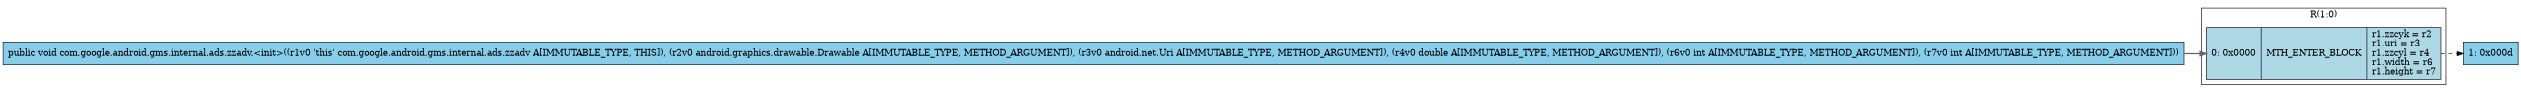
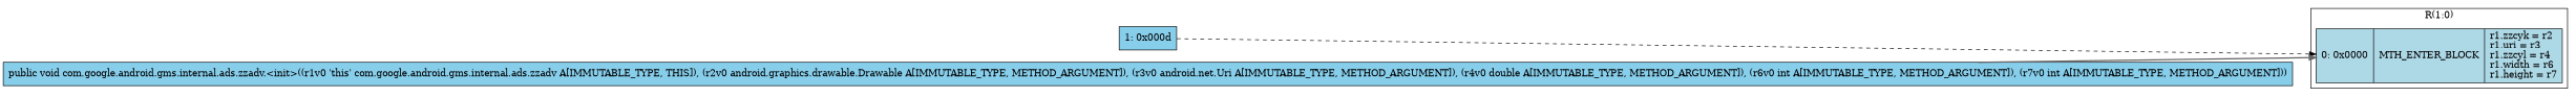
  digraph {
    rankdir=LR
    node [color=black shape=record style=filled fillcolor=skyblue]
    n1 [label="{0\:\ 0x0000|MTH_ENTER_BLOCK\l|r1.zzcyk = r2\lr1.uri = r3\lr1.zzcyl = r4\lr1.width = r6\lr1.height = r7\l}" fillcolor=lightblue]
    n2 [label="{1\:\ 0x000d}"]
    n3 [label="{public void com.google.android.gms.internal.ads.zzadv.\<init\>((r1v0 'this' com.google.android.gms.internal.ads.zzadv A[IMMUTABLE_TYPE, THIS]), (r2v0 android.graphics.drawable.Drawable A[IMMUTABLE_TYPE, METHOD_ARGUMENT]), (r3v0 android.net.Uri A[IMMUTABLE_TYPE, METHOD_ARGUMENT]), (r4v0 double A[IMMUTABLE_TYPE, METHOD_ARGUMENT]), (r6v0 int A[IMMUTABLE_TYPE, METHOD_ARGUMENT]), (r7v0 int A[IMMUTABLE_TYPE, METHOD_ARGUMENT])) }"]
    subgraph cluster_1 {
      label="R(1:0)"
      n1
    }
-   n1 -> n2 [color=black style=dashed]
+   n2 -> n1 [color=black style=dashed]
    n3 -> n1 [color=gray40 style=bold]
  }
